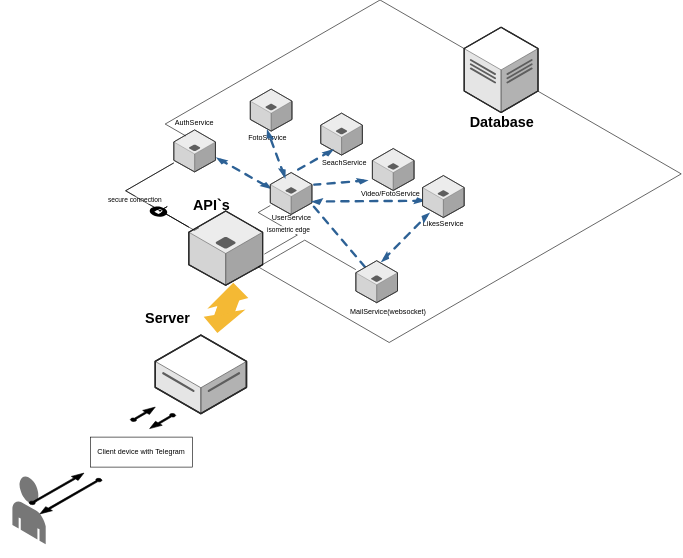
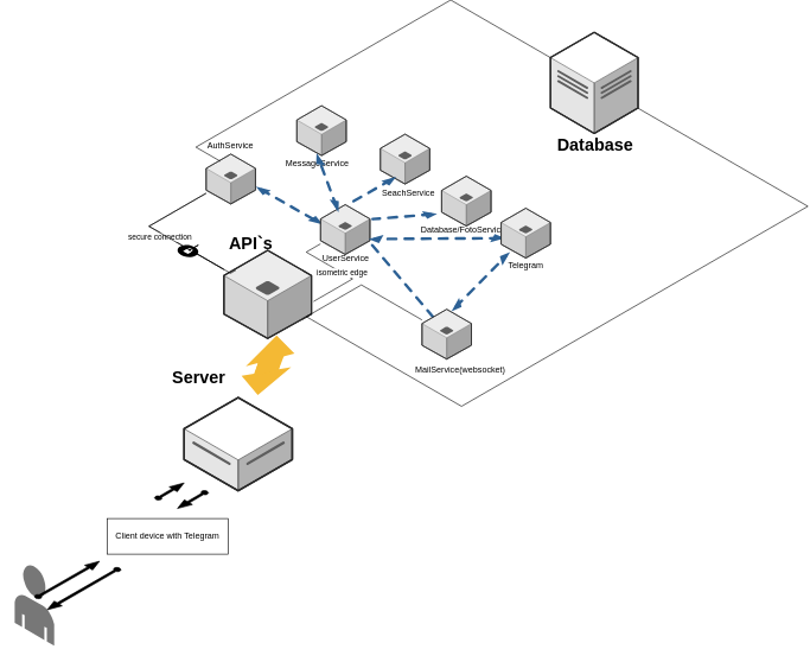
  <mxCell id="0" />
  <mxCell id="1" parent="0" />
  <mxCell id="2" value="" style="verticalLabelPosition=bottom;html=1;verticalAlign=top;strokeWidth=1;align=center;outlineConnect=0;dashed=0;outlineConnect=0;shape=mxgraph.aws3d.dashedArrowlessEdge2;strokeColor=#2D6195;aspect=fixed;shadow=0;sketch=0;fontSize=11;rotation=20;gradientColor=none;" parent="1" vertex="1"><mxGeometry x="507.76" y="337.03" width="116.28" height="66.24" as="geometry" /></mxCell>
  <mxCell id="3" value="" style="verticalLabelPosition=bottom;html=1;verticalAlign=top;strokeWidth=1;align=center;outlineConnect=0;dashed=0;outlineConnect=0;shape=mxgraph.aws3d.dataCenter;strokeColor=#5E5E5E;aspect=fixed;fontSize=11;" parent="1" vertex="1"><mxGeometry x="773" y="20" width="123" height="142" as="geometry" /></mxCell>
  <mxCell id="4" value="" style="verticalLabelPosition=bottom;html=1;verticalAlign=top;strokeWidth=1;align=center;outlineConnect=0;dashed=0;outlineConnect=0;shape=mxgraph.aws3d.end_user;strokeColor=none;fillColor=#777777;aspect=fixed;" parent="1" vertex="1"><mxGeometry x="20" y="767.88" width="55.5" height="113.79" as="geometry" /></mxCell>
  <mxCell id="5" value="" style="verticalLabelPosition=bottom;html=1;verticalAlign=top;strokeWidth=1;align=center;outlineConnect=0;dashed=0;outlineConnect=0;shape=mxgraph.aws3d.dataServer;strokeColor=#5E5E5E;aspect=fixed;fontSize=11;" parent="1" vertex="1"><mxGeometry x="258.1" y="533" width="152" height="130.99" as="geometry" /></mxCell>
  <mxCell id="6" value="&lt;h1&gt;Server&lt;/h1&gt;" style="text;html=1;strokeColor=none;fillColor=none;align=center;verticalAlign=middle;whiteSpace=wrap;rounded=0;" parent="1" vertex="1"><mxGeometry x="216.15" y="470" width="126" height="72" as="geometry" /></mxCell>
  <mxCell id="7" value="" style="verticalLabelPosition=bottom;html=1;verticalAlign=top;strokeWidth=1;align=center;outlineConnect=0;dashed=0;outlineConnect=0;shape=mxgraph.aws3d.arrowNE;fillColor=#000000;aspect=fixed;fontSize=11;" parent="1" vertex="1"><mxGeometry x="47.75" y="763" width="91.5" height="52.29" as="geometry" /></mxCell>
  <mxCell id="8" value="" style="verticalLabelPosition=bottom;html=1;verticalAlign=top;strokeWidth=1;align=center;outlineConnect=0;dashed=0;outlineConnect=0;shape=mxgraph.aws3d.arrowSW;fillColor=#000000;aspect=fixed;fontSize=11;shadow=0;sketch=0;" parent="1" vertex="1"><mxGeometry x="65.75" y="772" width="103.47" height="59.13" as="geometry" /></mxCell>
  <mxCell id="9" value="&lt;h1&gt;Database&lt;/h1&gt;" style="text;html=1;strokeColor=none;fillColor=none;align=center;verticalAlign=middle;whiteSpace=wrap;rounded=0;" parent="1" vertex="1"><mxGeometry x="773" y="143" width="126" height="72" as="geometry" /></mxCell>
  <mxCell id="10" value="" style="verticalLabelPosition=bottom;html=1;verticalAlign=top;strokeWidth=1;align=center;outlineConnect=0;dashed=0;outlineConnect=0;shape=mxgraph.aws3d.application_server;fillColor=#ECECEC;strokeColor=#5E5E5E;aspect=fixed;shadow=0;sketch=0;fontSize=11;" parent="1" vertex="1"><mxGeometry x="314" y="326" width="123" height="124" as="geometry" /></mxCell>
  <mxCell id="11" value="&lt;h1&gt;&lt;span class=&quot;VIiyi&quot; lang=&quot;en&quot;&gt;&lt;span class=&quot;JLqJ4b ChMk0b&quot;&gt;&lt;span class=&quot;Q4iAWc&quot;&gt;API`s&lt;/span&gt;&lt;/span&gt;&lt;/span&gt;&lt;/h1&gt;" style="text;html=1;strokeColor=none;fillColor=none;align=center;verticalAlign=middle;whiteSpace=wrap;rounded=0;" parent="1" vertex="1"><mxGeometry x="289" y="281" width="126" height="72" as="geometry" /></mxCell>
  <mxCell id="12" value="" style="verticalLabelPosition=bottom;html=1;verticalAlign=top;strokeWidth=1;align=center;outlineConnect=0;dashed=0;outlineConnect=0;shape=mxgraph.aws3d.flatEdge2;strokeColor=none;fillColor=#F4B934;aspect=fixed;shadow=0;sketch=0;fontSize=11;rotation=-220;" parent="1" vertex="1"><mxGeometry x="342.15" y="476.01" width="64.96" height="37" as="geometry" /></mxCell>
  <mxCell id="13" value="" style="verticalLabelPosition=bottom;html=1;verticalAlign=top;strokeWidth=1;align=center;outlineConnect=0;dashed=0;outlineConnect=0;shape=mxgraph.aws3d.flatEdge2;strokeColor=none;fillColor=#F4B934;aspect=fixed;shadow=0;sketch=0;fontSize=11;rotation=-45;" parent="1" vertex="1"><mxGeometry x="346.9" y="463" width="63.2" height="36" as="geometry" /></mxCell>
  <mxCell id="14" value="" style="verticalLabelPosition=bottom;html=1;verticalAlign=top;strokeWidth=1;align=center;outlineConnect=0;dashed=0;outlineConnect=0;shape=mxgraph.aws3d.application_server;fillColor=#ECECEC;strokeColor=#5E5E5E;aspect=fixed;shadow=0;sketch=0;fontSize=11;" parent="1" vertex="1"><mxGeometry x="289" y="191" width="69.44" height="70" as="geometry" /></mxCell>
  <mxCell id="15" value="" style="verticalLabelPosition=bottom;html=1;verticalAlign=top;strokeWidth=1;align=center;outlineConnect=0;dashed=0;outlineConnect=0;shape=mxgraph.aws3d.application_server;fillColor=#ECECEC;strokeColor=#5E5E5E;aspect=fixed;shadow=0;sketch=0;fontSize=11;" parent="1" vertex="1"><mxGeometry x="592.4" y="409" width="69.44" height="70" as="geometry" /></mxCell>
  <mxCell id="16" value="" style="verticalLabelPosition=bottom;html=1;verticalAlign=top;strokeWidth=1;align=center;outlineConnect=0;dashed=0;outlineConnect=0;shape=mxgraph.aws3d.application_server;fillColor=#ECECEC;strokeColor=#5E5E5E;aspect=fixed;shadow=0;sketch=0;fontSize=11;" parent="1" vertex="1"><mxGeometry x="533.88" y="163" width="69.44" height="70" as="geometry" /></mxCell>
  <mxCell id="17" value="AuthService" style="text;html=1;strokeColor=none;fillColor=none;align=center;verticalAlign=middle;whiteSpace=wrap;rounded=0;" parent="1" vertex="1"><mxGeometry x="278.08" y="155" width="91.28" height="48" as="geometry" /></mxCell>
  <mxCell id="18" value="MailService(websocket)" style="text;html=1;strokeColor=none;fillColor=none;align=center;verticalAlign=middle;whiteSpace=wrap;rounded=0;" parent="1" vertex="1"><mxGeometry x="601.36" y="470" width="91.28" height="48" as="geometry" /></mxCell>
  <mxCell id="19" value="" style="edgeStyle=isometricEdgeStyle;endArrow=none;html=1;elbow=vertical;rounded=0;fontSize=11;" parent="1" source="10" target="3" edge="1"><mxGeometry x="-0.012" y="14" width="50" height="100" relative="1" as="geometry"><mxPoint x="476" y="470" as="sourcePoint" /><mxPoint x="791" y="299" as="targetPoint" /><Array as="points"><mxPoint x="872" y="416" /><mxPoint x="710" y="443" /><mxPoint x="674" y="425" /></Array><mxPoint as="offset" /></mxGeometry></mxCell>
  <mxCell id="20" value="SeachService" style="text;html=1;strokeColor=none;fillColor=none;align=center;verticalAlign=middle;whiteSpace=wrap;rounded=0;" parent="1" vertex="1"><mxGeometry x="528.28" y="222" width="91.28" height="48" as="geometry" /></mxCell>
  <mxCell id="21" value="" style="verticalLabelPosition=bottom;html=1;verticalAlign=top;strokeWidth=1;align=center;outlineConnect=0;dashed=0;outlineConnect=0;shape=mxgraph.aws3d.application_server;fillColor=#ECECEC;strokeColor=#5E5E5E;aspect=fixed;shadow=0;sketch=0;fontSize=11;" parent="1" vertex="1"><mxGeometry x="620" y="222" width="69.44" height="70" as="geometry" /></mxCell>
  <mxCell id="22" value="" style="edgeStyle=isometricEdgeStyle;endArrow=none;html=1;elbow=vertical;rounded=0;fontSize=11;" parent="1" source="10" target="15" edge="1"><mxGeometry x="0.004" y="4" width="50" height="100" relative="1" as="geometry"><mxPoint x="497.8" y="434" as="sourcePoint" /><mxPoint x="547.8" y="334" as="targetPoint" /><Array as="points"><mxPoint x="467" y="398" /></Array><mxPoint y="-1" as="offset" /></mxGeometry></mxCell>
  <mxCell id="23" value="secure connection" style="edgeStyle=isometricEdgeStyle;endArrow=none;html=1;rounded=0;fontSize=11;startArrow=none;" parent="1" source="28" target="14" edge="1"><mxGeometry x="0.196" y="6" width="50" height="100" relative="1" as="geometry"><mxPoint x="395" y="335" as="sourcePoint" /><mxPoint x="364" y="299" as="targetPoint" /><Array as="points"><mxPoint x="314" y="353" /><mxPoint x="332" y="272" /></Array><mxPoint as="offset" /></mxGeometry></mxCell>
  <mxCell id="24" value="" style="verticalLabelPosition=bottom;html=1;verticalAlign=top;strokeWidth=1;align=center;outlineConnect=0;dashed=0;outlineConnect=0;shape=mxgraph.aws3d.dashedEdgeDouble2;strokeColor=#2D6195;aspect=fixed;shadow=0;sketch=0;fontSize=11;" parent="1" vertex="1"><mxGeometry x="359" y="236.57" width="93.8" height="53.43" as="geometry" /></mxCell>
  <mxCell id="25" value="isometric edge" style="edgeStyle=isometricEdgeStyle;endArrow=none;html=1;rounded=0;fontSize=11;" parent="1" target="35" edge="1"><mxGeometry width="50" height="100" relative="1" as="geometry"><mxPoint x="440" y="398" as="sourcePoint" /><mxPoint x="467" y="335" as="targetPoint" /></mxGeometry></mxCell>
  <mxCell id="26" value="" style="verticalLabelPosition=bottom;html=1;verticalAlign=top;strokeWidth=1;align=center;outlineConnect=0;dashed=0;outlineConnect=0;shape=mxgraph.aws3d.dashedEdge2;strokeColor=#2D6195;aspect=fixed;shadow=0;sketch=0;fontSize=11;gradientColor=none;rotation=25;" parent="1" vertex="1"><mxGeometry x="528.93" y="256.09" width="79.01" height="45" as="geometry" /></mxCell>
  <mxCell id="27" value="" style="edgeStyle=isometricEdgeStyle;endArrow=none;html=1;rounded=0;fontSize=11;exitX=0.333;exitY=1.014;exitDx=0;exitDy=0;exitPerimeter=0;" parent="1" source="11" target="28" edge="1"><mxGeometry width="50" height="100" relative="1" as="geometry"><mxPoint x="395" y="335" as="sourcePoint" /><mxPoint x="289" y="246.046" as="targetPoint" /><Array as="points"><mxPoint x="314" y="353" /><mxPoint x="341" y="371" /><mxPoint x="296" y="344" /><mxPoint x="251" y="317" /></Array></mxGeometry></mxCell>
  <mxCell id="28" value="" style="verticalLabelPosition=bottom;html=1;verticalAlign=top;strokeWidth=1;align=center;outlineConnect=0;dashed=0;outlineConnect=0;shape=mxgraph.aws3d.secureConnection;fillColor=#000000;strokeColor=#ffffff;aspect=fixed;shadow=0;sketch=0;fontSize=11;" parent="1" vertex="1"><mxGeometry x="248.74" y="318.5" width="29.34" height="17.5" as="geometry" /></mxCell>
  <mxCell id="29" value="" style="edgeStyle=isometricEdgeStyle;endArrow=none;html=1;rounded=0;fontSize=11;startArrow=none;" parent="1" source="14" target="28" edge="1"><mxGeometry width="50" height="100" relative="1" as="geometry"><mxPoint x="289" y="246.046" as="sourcePoint" /><mxPoint x="289" y="246.046" as="targetPoint" /><Array as="points"><mxPoint x="251" y="317" /></Array></mxGeometry></mxCell>
  <mxCell id="30" value="" style="edgeStyle=isometricEdgeStyle;endArrow=none;html=1;elbow=vertical;rounded=0;fontSize=11;" parent="1" target="3" edge="1"><mxGeometry width="50" height="100" relative="1" as="geometry"><mxPoint x="308.88" y="201" as="sourcePoint" /><mxPoint x="358.88" y="101" as="targetPoint" /><Array as="points"><mxPoint x="476" y="65" /></Array></mxGeometry></mxCell>
  <mxCell id="31" value="" style="group" parent="1" vertex="1" connectable="0"><mxGeometry x="400" y="123" width="296.51" height="234.14" as="geometry" /></mxCell>
  <mxCell id="32" value="" style="verticalLabelPosition=bottom;html=1;verticalAlign=top;strokeWidth=1;align=center;outlineConnect=0;dashed=0;outlineConnect=0;shape=mxgraph.aws3d.application_server;fillColor=#ECECEC;strokeColor=#5E5E5E;aspect=fixed;shadow=0;sketch=0;fontSize=11;" parent="31" vertex="1"><mxGeometry x="16.52" width="69.44" height="70" as="geometry" /></mxCell>
- <mxCell id="33" value="FotoService" style="text;html=1;strokeColor=none;fillColor=none;align=center;verticalAlign=middle;whiteSpace=wrap;rounded=0;" parent="31" vertex="1"><mxGeometry y="58" width="91.28" height="48" as="geometry" /></mxCell>
+ <mxCell id="33" value="MessageService" style="text;html=1;strokeColor=none;fillColor=none;align=center;verticalAlign=middle;whiteSpace=wrap;rounded=0;" parent="31" vertex="1"><mxGeometry y="58" width="91.28" height="48" as="geometry" /></mxCell>
  <mxCell id="34" value="" style="group" parent="31" vertex="1" connectable="0"><mxGeometry x="40" y="100.0" width="256.51" height="134.14" as="geometry" /></mxCell>
  <mxCell id="35" value="" style="verticalLabelPosition=bottom;html=1;verticalAlign=top;strokeWidth=1;align=center;outlineConnect=0;dashed=0;outlineConnect=0;shape=mxgraph.aws3d.application_server;fillColor=#ECECEC;strokeColor=#5E5E5E;aspect=fixed;shadow=0;sketch=0;fontSize=11;" parent="34" vertex="1"><mxGeometry x="9.84" y="39" width="69.44" height="70" as="geometry" /></mxCell>
  <mxCell id="36" value="" style="verticalLabelPosition=bottom;html=1;verticalAlign=top;strokeWidth=1;align=center;outlineConnect=0;dashed=0;outlineConnect=0;shape=mxgraph.aws3d.dashedEdge2;strokeColor=#2D6195;aspect=fixed;shadow=0;sketch=0;fontSize=11;gradientColor=none;rotation=0;" parent="34" vertex="1"><mxGeometry x="47.68" width="68.47" height="39" as="geometry" /></mxCell>
  <mxCell id="37" value="" style="verticalLabelPosition=bottom;html=1;verticalAlign=top;strokeWidth=1;align=center;outlineConnect=0;dashed=0;outlineConnect=0;shape=mxgraph.aws3d.dashedEdgeDouble2;strokeColor=#2D6195;aspect=fixed;shadow=0;sketch=0;fontSize=11;gradientColor=none;rotation=-140;" parent="34" vertex="1"><mxGeometry x="-19" y="-14" width="77.23" height="44" as="geometry" /></mxCell>
  <mxCell id="38" value="" style="verticalLabelPosition=bottom;html=1;verticalAlign=top;strokeWidth=1;align=center;outlineConnect=0;dashed=0;outlineConnect=0;shape=mxgraph.aws3d.dashedEdgeDouble2;strokeColor=#2D6195;aspect=fixed;shadow=0;sketch=0;fontSize=11;gradientColor=none;rotation=-210;" parent="34" vertex="1"><mxGeometry x="90" y="39.27" width="166.51" height="94.87" as="geometry" /></mxCell>
- <mxCell id="39" value="Video/FotoService" style="text;html=1;strokeColor=none;fillColor=none;align=center;verticalAlign=middle;whiteSpace=wrap;rounded=0;" parent="34" vertex="1"><mxGeometry x="165.23" y="50" width="91.28" height="48" as="geometry" /></mxCell>
+ <mxCell id="39" value="Database/FotoService" style="text;html=1;strokeColor=none;fillColor=none;align=center;verticalAlign=middle;whiteSpace=wrap;rounded=0;" parent="34" vertex="1"><mxGeometry x="165.23" y="50" width="91.28" height="48" as="geometry" /></mxCell>
  <mxCell id="40" value="" style="verticalLabelPosition=bottom;html=1;verticalAlign=top;strokeWidth=1;align=center;outlineConnect=0;dashed=0;outlineConnect=0;shape=mxgraph.aws3d.application_server;fillColor=#ECECEC;strokeColor=#5E5E5E;aspect=fixed;shadow=0;sketch=0;fontSize=11;" parent="1" vertex="1"><mxGeometry x="703.56" y="267.03" width="69.44" height="70" as="geometry" /></mxCell>
- <mxCell id="41" value="LikesService" style="text;html=1;strokeColor=none;fillColor=none;align=center;verticalAlign=middle;whiteSpace=wrap;rounded=0;" parent="1" vertex="1"><mxGeometry x="692.64" y="323" width="91.28" height="48" as="geometry" /></mxCell>
+ <mxCell id="41" value="Telegram" style="text;html=1;strokeColor=none;fillColor=none;align=center;verticalAlign=middle;whiteSpace=wrap;rounded=0;" parent="1" vertex="1"><mxGeometry x="692.64" y="323" width="91.28" height="48" as="geometry" /></mxCell>
  <mxCell id="42" value="UserService" style="text;html=1;strokeColor=none;fillColor=none;align=center;verticalAlign=middle;whiteSpace=wrap;rounded=0;" parent="1" vertex="1"><mxGeometry x="440" y="313" width="91.28" height="48" as="geometry" /></mxCell>
  <mxCell id="43" value="" style="verticalLabelPosition=bottom;html=1;verticalAlign=top;strokeWidth=1;align=center;outlineConnect=0;dashed=0;outlineConnect=0;shape=mxgraph.aws3d.dashedEdgeDouble2;strokeColor=#2D6195;aspect=fixed;shadow=0;sketch=0;fontSize=11;gradientColor=none;rotation=-75;" parent="1" vertex="1"><mxGeometry x="624.04" y="341.15" width="101.8" height="58" as="geometry" /></mxCell>
  <mxCell id="44" value="Client device with Telegram" style="rounded=0;whiteSpace=wrap;html=1;" vertex="1" parent="1"><mxGeometry x="150" y="703" width="170" height="50" as="geometry" /></mxCell>
  <mxCell id="45" value="" style="verticalLabelPosition=bottom;html=1;verticalAlign=top;strokeWidth=1;align=center;outlineConnect=0;dashed=0;outlineConnect=0;shape=mxgraph.aws3d.arrowNE;fillColor=#000000;aspect=fixed;fontSize=11;" vertex="1" parent="1"><mxGeometry x="216.6" y="653" width="41.5" height="23.72" as="geometry" /></mxCell>
  <mxCell id="46" value="" style="verticalLabelPosition=bottom;html=1;verticalAlign=top;strokeWidth=1;align=center;outlineConnect=0;dashed=0;outlineConnect=0;shape=mxgraph.aws3d.arrowSW;fillColor=#000000;aspect=fixed;fontSize=11;shadow=0;sketch=0;" vertex="1" parent="1"><mxGeometry x="248.74" y="663.99" width="43.47" height="24.85" as="geometry" /></mxCell>
